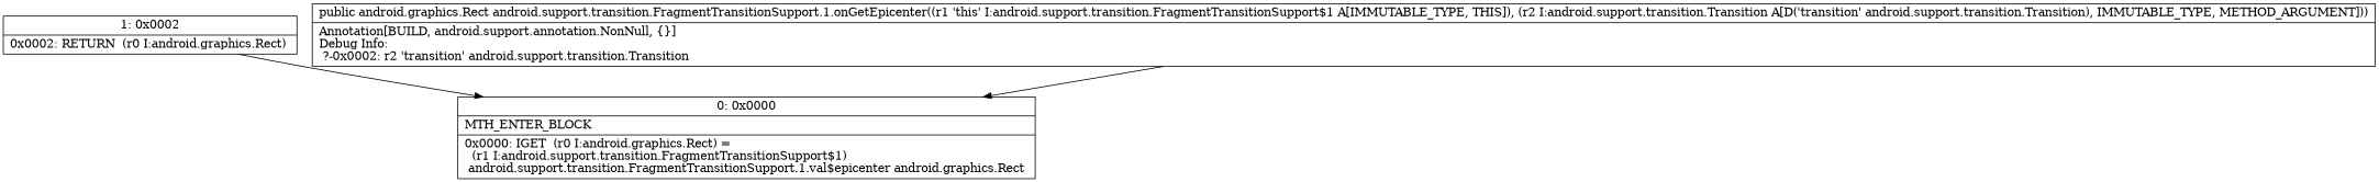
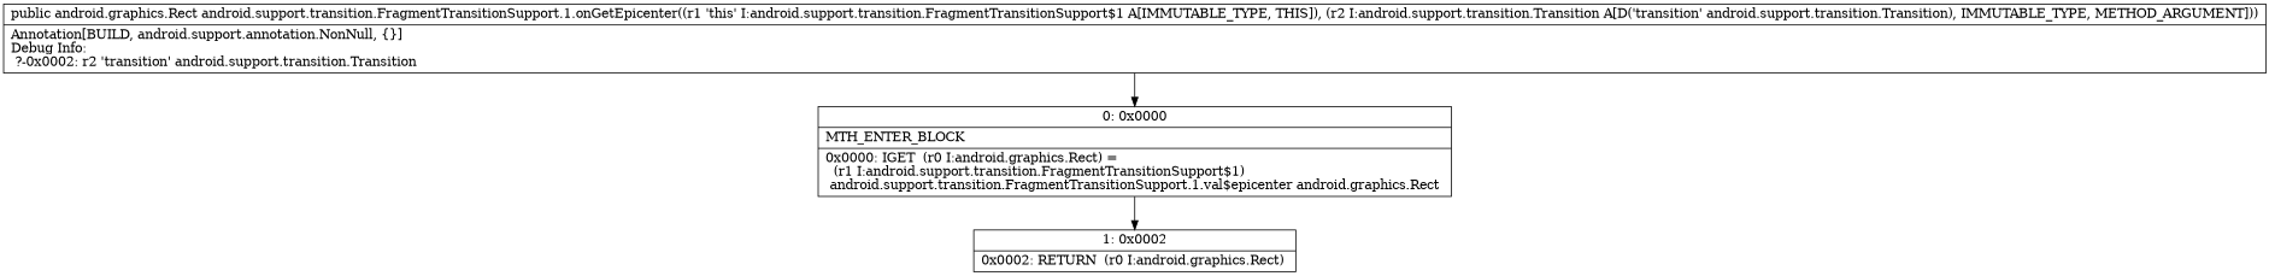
  digraph {
    node [shape=record]
    n1 [label="{0\:\ 0x0000|MTH_ENTER_BLOCK\l|0x0000: IGET  (r0 I:android.graphics.Rect) = \l  (r1 I:android.support.transition.FragmentTransitionSupport$1)\l android.support.transition.FragmentTransitionSupport.1.val$epicenter android.graphics.Rect \l}"]
    n2 [label="{1\:\ 0x0002|0x0002: RETURN  (r0 I:android.graphics.Rect) \l}"]
    n3 [label="{public android.graphics.Rect android.support.transition.FragmentTransitionSupport.1.onGetEpicenter((r1 'this' I:android.support.transition.FragmentTransitionSupport$1 A[IMMUTABLE_TYPE, THIS]), (r2 I:android.support.transition.Transition A[D('transition' android.support.transition.Transition), IMMUTABLE_TYPE, METHOD_ARGUMENT]))  | Annotation[BUILD, android.support.annotation.NonNull, \{\}]\lDebug Info:\l  ?\-0x0002: r2 'transition' android.support.transition.Transition\l}"]
-   n2 -> n1
+   n1 -> n2
    n3 -> n1
  }
